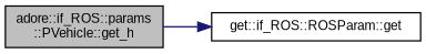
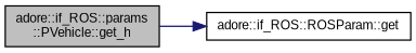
  digraph {
    rankdir=LR
    fontname="Liberation Sans"
    node [color=black fontname="Liberation Sans" fontsize=10 shape=record style=filled]
    n1 [fillcolor=grey75 fontcolor=black height=0.2 label="adore::if_ROS::params\l::PVehicle::get_h" width=0.4]
-   n2 [fillcolor=white height=0.2 label="get::if_ROS::ROSParam::get" width=0.4]
+   n2 [fillcolor=white height=0.2 label="adore::if_ROS::ROSParam::get" width=0.4]
    n1 -> n2 [color=midnightblue fontname="Liberation Sans" fontsize=10 labelfontname=Helvetica labelfontsize=10 style=solid]
  }
